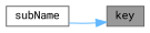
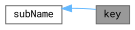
  digraph {
    rankdir=RL
    fontname="Roboto Mono"
    node [fontname="Roboto Mono" fontsize=10 shape=box style=filled]
    n1 [color=gray40 fillcolor=grey60 fontcolor=black height=0.2 label=key width=0.4]
    n2 [color=grey40 fillcolor=white height=0.2 label=subName width=0.4]
-   n1 -> n2 [color=steelblue1 dir=back fontname="Roboto Mono" fontsize=10 labelfontname=Helvetica labelfontsize=10 style=solid]
+   n2 -> n1 [color=steelblue1 dir=back fontname="Roboto Mono" fontsize=10 labelfontname=Helvetica labelfontsize=10 style=solid]
  }
